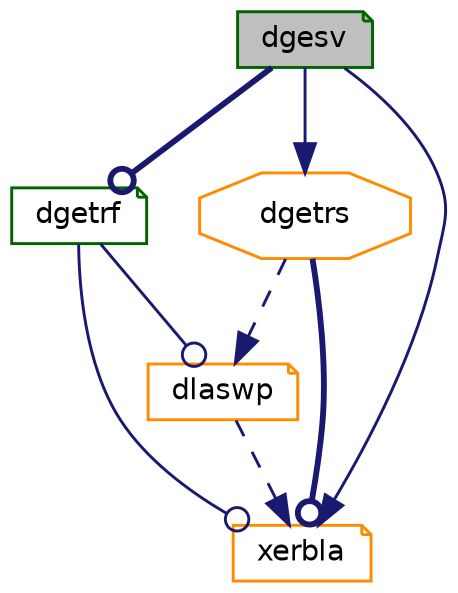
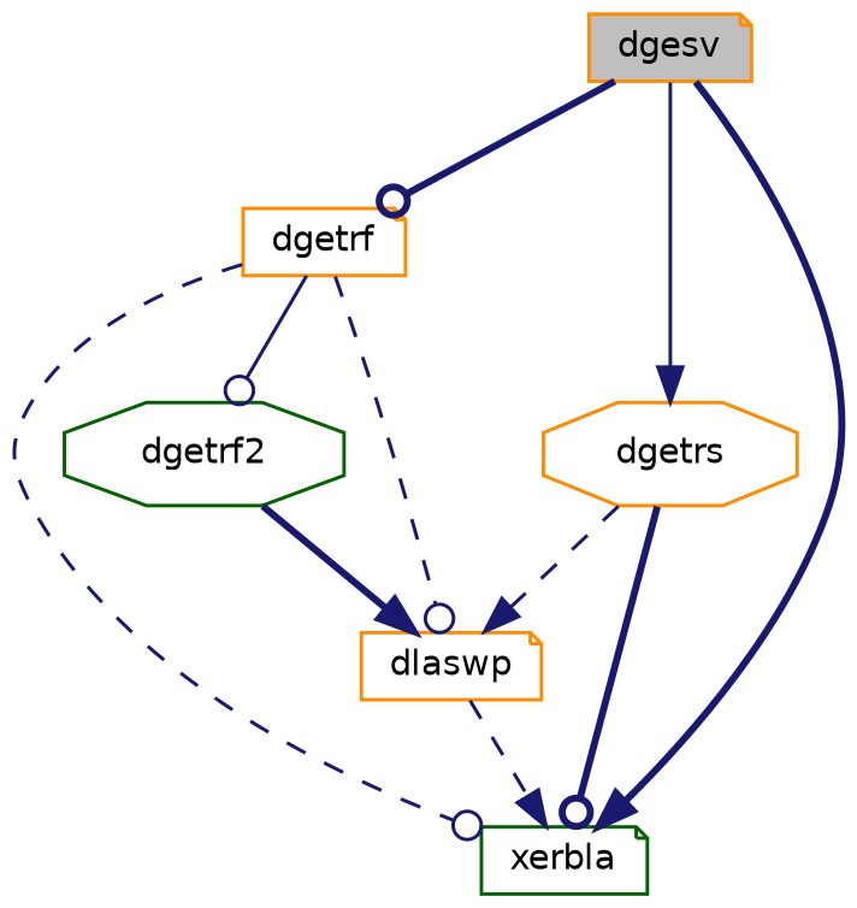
  digraph {
    rankdir=TB
    node [color=darkgreen fillcolor=white fontname=Helvetica fontsize=10 shape=note style=filled]
    edge [arrowhead=odot color=midnightblue fontname=Helvetica fontsize=10 labelfontname=Helvetica labelfontsize=10 style=solid]
-   n1 [fillcolor=grey75 fontcolor=black height=0.2 label=dgesv width=0.4]
-   n2 [height=0.2 label=dgetrf width=0.4]
-   n3 [color=darkorange height=0.2 label=xerbla width=0.4]
+   n1 [color=darkorange fillcolor=grey75 fontcolor=black height=0.2 label=dgesv width=0.4]
+   n2 [color=darkorange height=0.2 label=dgetrf width=0.4]
+   n3 [height=0.2 label=xerbla width=0.4]
    n4 [color=darkorange height=0.2 label=dgetrs shape=octagon width=0.4]
+   n5 [height=0.2 label=dgetrf2 shape=octagon width=0.4]
    n6 [color=darkorange height=0.2 label=dlaswp width=0.4]
    n1 -> n2 [style=bold]
-   n1 -> n3 [arrowhead=normal]
+   n1 -> n3 [arrowhead=normal style=bold]
    n1 -> n4 [arrowhead=normal]
-   n2 -> n3
-   n2 -> n6
+   n2 -> n3 [style=dashed]
+   n2 -> n5
+   n2 -> n6 [style=dashed]
    n4 -> n3 [style=bold]
    n4 -> n6 [arrowhead=normal style=dashed]
+   n5 -> n6 [arrowhead=normal style=bold]
    n6 -> n3 [arrowhead=normal style=dashed]
  }
